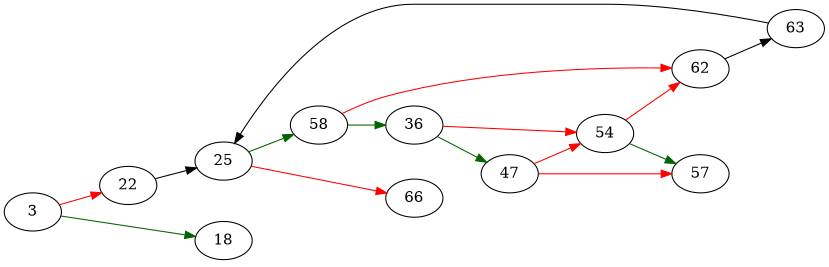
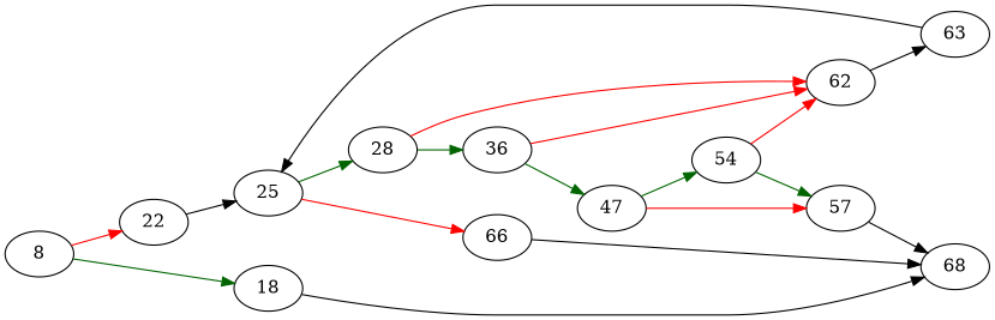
  strict digraph {
    rankdir=LR
-   3 [entry=true]
+   3 [entry=true label=8]
    18
    22
+   68
    25
-   28 [label=58]
+   28
    66
    36
    62
    47
    63
    n12 [label=54]
    57
    3 -> 18 [color=darkgreen cond=true]
    3 -> 22 [color=red cond=false]
+   18 -> 68
    22 -> 25
    25 -> 28 [color=darkgreen cond=true]
    25 -> 66 [color=red cond=false]
    28 -> 36 [color=darkgreen cond=true]
    28 -> 62 [color=red cond=false]
-   36 -> n12 [color=red cond=false]
+   66 -> 68
+   36 -> 62 [color=red cond=false]
    36 -> 47 [color=darkgreen cond=true]
    62 -> 63
-   47 -> n12 [color=red cond=true]
+   47 -> n12 [color=darkgreen cond=true]
    47 -> 57 [color=red cond=false]
    63 -> 25
    n12 -> 62 [color=red cond=false]
    n12 -> 57 [color=darkgreen cond=true]
+   57 -> 68
  }
